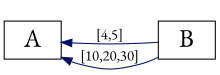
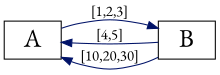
  digraph {
    ordering=out
    rankdir=LR
    fontname="EB Garamond"
    node [fontsize=24 shape=box fontname="EB Garamond"]
    edge [color="#001267" fontname="EB Garamond"]
    n1 [label=A]
    n2 [label=B]
+   n1 -> n2 [label="[1,2,3]"]
    n2 -> n1 [label="[4,5]"]
    n2 -> n1 [label="[10,20,30]"]
  }
